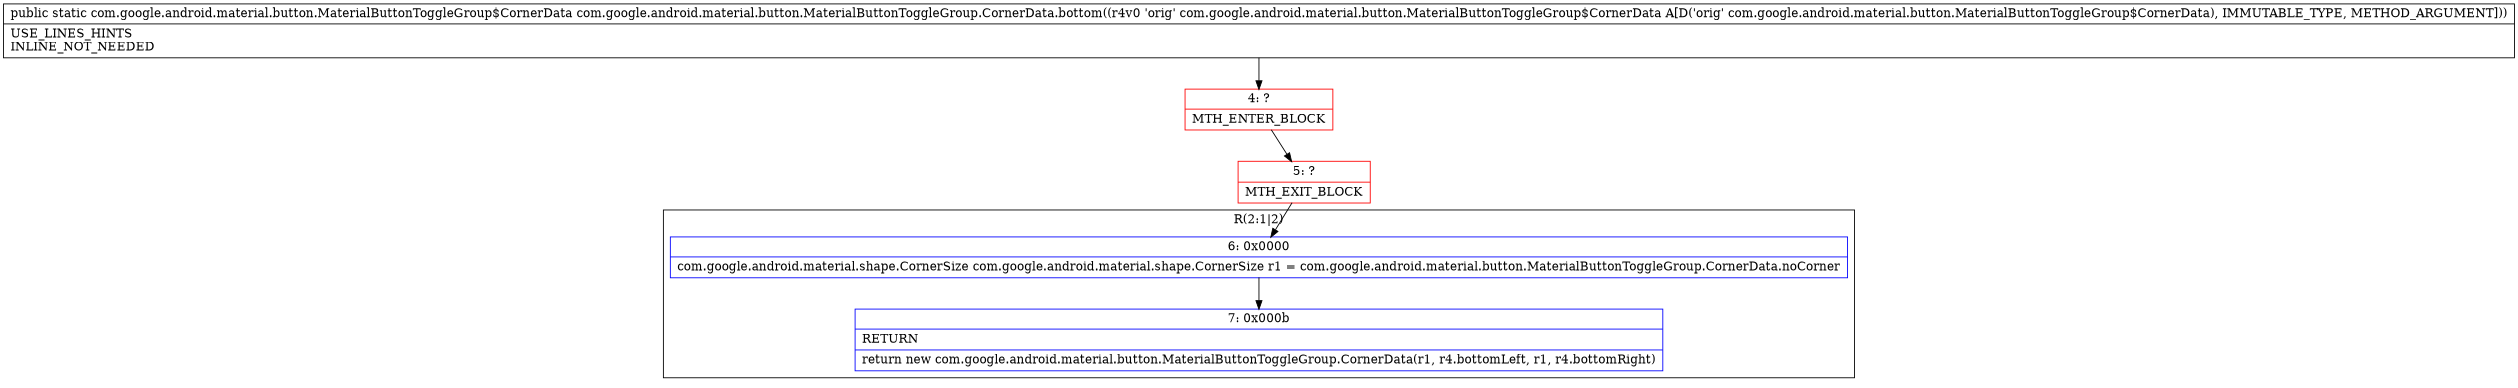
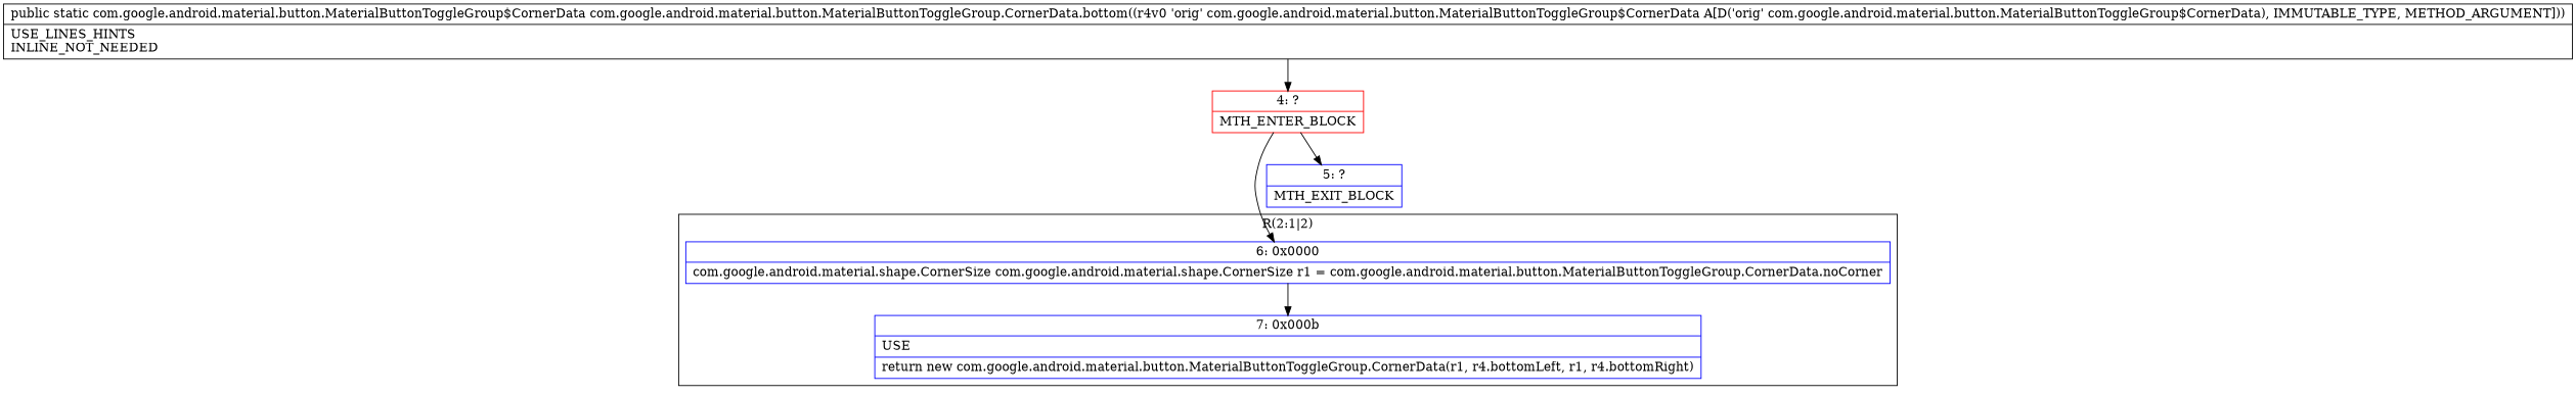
  digraph {
    node [color=blue shape=record]
    n1 [label="{6\:\ 0x0000|com.google.android.material.shape.CornerSize com.google.android.material.shape.CornerSize r1 = com.google.android.material.button.MaterialButtonToggleGroup.CornerData.noCorner\l}"]
-   n2 [label="{7\:\ 0x000b|RETURN\l|return new com.google.android.material.button.MaterialButtonToggleGroup.CornerData(r1, r4.bottomLeft, r1, r4.bottomRight)\l}"]
-   n3 [color=red label="{5\:\ ?|MTH_EXIT_BLOCK\l}"]
+   n2 [label="{7\:\ 0x000b|USE\l|return new com.google.android.material.button.MaterialButtonToggleGroup.CornerData(r1, r4.bottomLeft, r1, r4.bottomRight)\l}"]
+   n3 [label="{5\:\ ?|MTH_EXIT_BLOCK\l}"]
    n4 [color=red label="{4\:\ ?|MTH_ENTER_BLOCK\l}"]
    n5 [label="{public static com.google.android.material.button.MaterialButtonToggleGroup$CornerData com.google.android.material.button.MaterialButtonToggleGroup.CornerData.bottom((r4v0 'orig' com.google.android.material.button.MaterialButtonToggleGroup$CornerData A[D('orig' com.google.android.material.button.MaterialButtonToggleGroup$CornerData), IMMUTABLE_TYPE, METHOD_ARGUMENT]))  | USE_LINES_HINTS\lINLINE_NOT_NEEDED\l}" color=""]
    subgraph cluster_1 {
      label="R(2:1|2)"
      n1
      n2
    }
    n1 -> n2
-   n3 -> n1
+   n4 -> n1
    n4 -> n3
    n5 -> n4
  }
